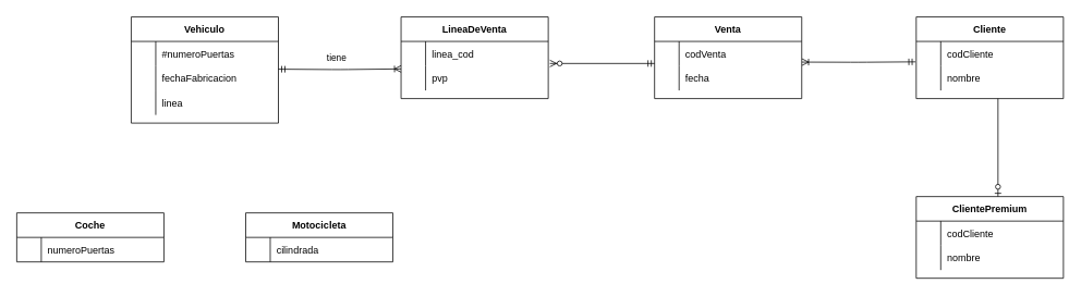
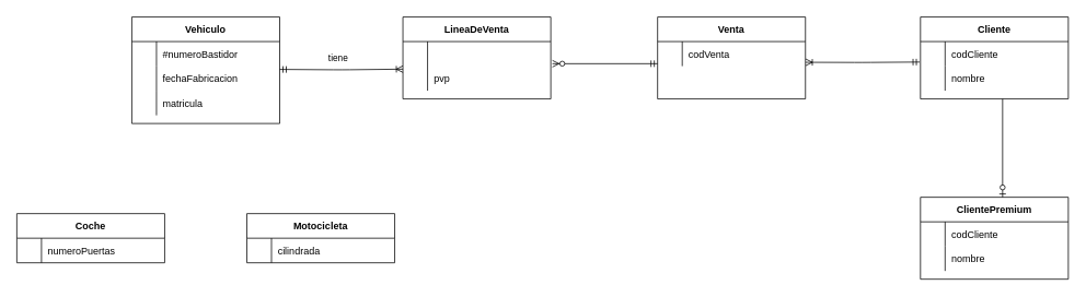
  <mxCell id="0" />
  <mxCell id="1" parent="0" />
  <mxCell id="2" value="Coche" style="shape=table;startSize=30;container=1;collapsible=1;childLayout=tableLayout;fixedRows=1;rowLines=0;fontStyle=1;align=center;resizeLast=1;" vertex="1" parent="1"><mxGeometry x="20" y="260" width="180" height="60" as="geometry" /></mxCell>
  <mxCell id="3" value="" style="shape=partialRectangle;collapsible=0;dropTarget=0;pointerEvents=0;fillColor=none;top=0;left=0;bottom=0;right=0;points=[[0,0.5],[1,0.5]];portConstraint=eastwest;" vertex="1" parent="2"><mxGeometry y="30" width="180" height="30" as="geometry" /></mxCell>
  <mxCell id="4" value="" style="shape=partialRectangle;connectable=0;fillColor=none;top=0;left=0;bottom=0;right=0;editable=1;overflow=hidden;" vertex="1" parent="3"><mxGeometry width="30" height="30" as="geometry" /></mxCell>
  <mxCell id="5" value="numeroPuertas" style="shape=partialRectangle;connectable=0;fillColor=none;top=0;left=0;bottom=0;right=0;align=left;spacingLeft=6;overflow=hidden;" vertex="1" parent="3"><mxGeometry x="30" width="150" height="30" as="geometry" /></mxCell>
  <mxCell id="6" value="LineaDeVenta" style="shape=table;startSize=30;container=1;collapsible=1;childLayout=tableLayout;fixedRows=1;rowLines=0;fontStyle=1;align=center;resizeLast=1;" vertex="1" parent="1"><mxGeometry x="490" y="20" width="180" height="100" as="geometry" /></mxCell>
  <mxCell id="7" value="" style="shape=partialRectangle;collapsible=0;dropTarget=0;pointerEvents=0;fillColor=none;top=0;left=0;bottom=0;right=0;points=[[0,0.5],[1,0.5]];portConstraint=eastwest;" vertex="1" parent="6"><mxGeometry y="30" width="180" height="30" as="geometry" /></mxCell>
  <mxCell id="8" value="" style="shape=partialRectangle;connectable=0;fillColor=none;top=0;left=0;bottom=0;right=0;editable=1;overflow=hidden;" vertex="1" parent="7"><mxGeometry width="30" height="30" as="geometry" /></mxCell>
- <mxCell id="9" value="linea_cod" style="shape=partialRectangle;connectable=0;fillColor=none;top=0;left=0;bottom=0;right=0;align=left;spacingLeft=6;overflow=hidden;" vertex="1" parent="7"><mxGeometry x="30" width="150" height="30" as="geometry" /></mxCell>
  <mxCell id="10" value="" style="shape=partialRectangle;collapsible=0;dropTarget=0;pointerEvents=0;fillColor=none;top=0;left=0;bottom=0;right=0;points=[[0,0.5],[1,0.5]];portConstraint=eastwest;" vertex="1" parent="6"><mxGeometry y="60" width="180" height="30" as="geometry" /></mxCell>
  <mxCell id="11" value="" style="shape=partialRectangle;connectable=0;fillColor=none;top=0;left=0;bottom=0;right=0;editable=1;overflow=hidden;" vertex="1" parent="10"><mxGeometry width="30" height="30" as="geometry" /></mxCell>
  <mxCell id="12" value="pvp" style="shape=partialRectangle;connectable=0;fillColor=none;top=0;left=0;bottom=0;right=0;align=left;spacingLeft=6;overflow=hidden;" vertex="1" parent="10"><mxGeometry x="30" width="150" height="30" as="geometry" /></mxCell>
  <mxCell id="13" value="Cliente" style="shape=table;startSize=30;container=1;collapsible=1;childLayout=tableLayout;fixedRows=1;rowLines=0;fontStyle=1;align=center;resizeLast=1;" vertex="1" parent="1"><mxGeometry x="1120" y="20" width="180" height="100" as="geometry" /></mxCell>
  <mxCell id="14" value="" style="shape=partialRectangle;collapsible=0;dropTarget=0;pointerEvents=0;fillColor=none;top=0;left=0;bottom=0;right=0;points=[[0,0.5],[1,0.5]];portConstraint=eastwest;" vertex="1" parent="13"><mxGeometry y="30" width="180" height="30" as="geometry" /></mxCell>
  <mxCell id="15" value="" style="shape=partialRectangle;connectable=0;fillColor=none;top=0;left=0;bottom=0;right=0;editable=1;overflow=hidden;" vertex="1" parent="14"><mxGeometry width="30" height="30" as="geometry" /></mxCell>
  <mxCell id="16" value="codCliente" style="shape=partialRectangle;connectable=0;fillColor=none;top=0;left=0;bottom=0;right=0;align=left;spacingLeft=6;overflow=hidden;" vertex="1" parent="14"><mxGeometry x="30" width="150" height="30" as="geometry" /></mxCell>
  <mxCell id="17" value="" style="shape=partialRectangle;collapsible=0;dropTarget=0;pointerEvents=0;fillColor=none;top=0;left=0;bottom=0;right=0;points=[[0,0.5],[1,0.5]];portConstraint=eastwest;" vertex="1" parent="13"><mxGeometry y="60" width="180" height="30" as="geometry" /></mxCell>
  <mxCell id="18" value="" style="shape=partialRectangle;connectable=0;fillColor=none;top=0;left=0;bottom=0;right=0;editable=1;overflow=hidden;" vertex="1" parent="17"><mxGeometry width="30" height="30" as="geometry" /></mxCell>
  <mxCell id="19" value="nombre" style="shape=partialRectangle;connectable=0;fillColor=none;top=0;left=0;bottom=0;right=0;align=left;spacingLeft=6;overflow=hidden;" vertex="1" parent="17"><mxGeometry x="30" width="150" height="30" as="geometry" /></mxCell>
  <mxCell id="20" value="Motocicleta" style="shape=table;startSize=30;container=1;collapsible=1;childLayout=tableLayout;fixedRows=1;rowLines=0;fontStyle=1;align=center;resizeLast=1;" vertex="1" parent="1"><mxGeometry x="300" y="260" width="180" height="60" as="geometry" /></mxCell>
  <mxCell id="21" value="" style="shape=partialRectangle;collapsible=0;dropTarget=0;pointerEvents=0;fillColor=none;top=0;left=0;bottom=0;right=0;points=[[0,0.5],[1,0.5]];portConstraint=eastwest;" vertex="1" parent="20"><mxGeometry y="30" width="180" height="30" as="geometry" /></mxCell>
  <mxCell id="22" value="" style="shape=partialRectangle;connectable=0;fillColor=none;top=0;left=0;bottom=0;right=0;editable=1;overflow=hidden;" vertex="1" parent="21"><mxGeometry width="30" height="30" as="geometry" /></mxCell>
  <mxCell id="23" value="cilindrada" style="shape=partialRectangle;connectable=0;fillColor=none;top=0;left=0;bottom=0;right=0;align=left;spacingLeft=6;overflow=hidden;" vertex="1" parent="21"><mxGeometry x="30" width="150" height="30" as="geometry" /></mxCell>
  <mxCell id="24" value="Venta" style="shape=table;startSize=30;container=1;collapsible=1;childLayout=tableLayout;fixedRows=1;rowLines=0;fontStyle=1;align=center;resizeLast=1;" vertex="1" parent="1"><mxGeometry x="800" y="20" width="180" height="100" as="geometry" /></mxCell>
  <mxCell id="25" value="" style="shape=partialRectangle;collapsible=0;dropTarget=0;pointerEvents=0;fillColor=none;top=0;left=0;bottom=0;right=0;points=[[0,0.5],[1,0.5]];portConstraint=eastwest;" vertex="1" parent="24"><mxGeometry y="30" width="180" height="30" as="geometry" /></mxCell>
  <mxCell id="26" value="" style="shape=partialRectangle;connectable=0;fillColor=none;top=0;left=0;bottom=0;right=0;editable=1;overflow=hidden;" vertex="1" parent="25"><mxGeometry width="30" height="30" as="geometry" /></mxCell>
  <mxCell id="27" value="codVenta" style="shape=partialRectangle;connectable=0;fillColor=none;top=0;left=0;bottom=0;right=0;align=left;spacingLeft=6;overflow=hidden;" vertex="1" parent="25"><mxGeometry x="30" width="150" height="30" as="geometry" /></mxCell>
  <mxCell id="28" value="" style="shape=partialRectangle;collapsible=0;dropTarget=0;pointerEvents=0;fillColor=none;top=0;left=0;bottom=0;right=0;points=[[0,0.5],[1,0.5]];portConstraint=eastwest;" vertex="1" parent="24"><mxGeometry y="60" width="180" height="30" as="geometry" /></mxCell>
  <mxCell id="29" value="" style="shape=partialRectangle;connectable=0;fillColor=none;top=0;left=0;bottom=0;right=0;editable=1;overflow=hidden;" vertex="1" parent="28"><mxGeometry width="30" height="30" as="geometry" /></mxCell>
- <mxCell id="30" value="fecha" style="shape=partialRectangle;connectable=0;fillColor=none;top=0;left=0;bottom=0;right=0;align=left;spacingLeft=6;overflow=hidden;" vertex="1" parent="28"><mxGeometry x="30" width="150" height="30" as="geometry" /></mxCell>
  <mxCell id="31" value="Vehiculo" style="shape=table;startSize=30;container=1;collapsible=1;childLayout=tableLayout;fixedRows=1;rowLines=0;fontStyle=1;align=center;resizeLast=1;" vertex="1" parent="1"><mxGeometry x="160" y="20" width="180" height="130" as="geometry" /></mxCell>
  <mxCell id="32" value="" style="shape=partialRectangle;collapsible=0;dropTarget=0;pointerEvents=0;fillColor=none;top=0;left=0;bottom=0;right=0;points=[[0,0.5],[1,0.5]];portConstraint=eastwest;" vertex="1" parent="31"><mxGeometry y="30" width="180" height="30" as="geometry" /></mxCell>
  <mxCell id="33" value="" style="shape=partialRectangle;connectable=0;fillColor=none;top=0;left=0;bottom=0;right=0;editable=1;overflow=hidden;" vertex="1" parent="32"><mxGeometry width="30" height="30" as="geometry" /></mxCell>
- <mxCell id="34" value="#numeroPuertas" style="shape=partialRectangle;connectable=0;fillColor=none;top=0;left=0;bottom=0;right=0;align=left;spacingLeft=6;overflow=hidden;" vertex="1" parent="32"><mxGeometry x="30" width="150" height="30" as="geometry" /></mxCell>
+ <mxCell id="34" value="#numeroBastidor" style="shape=partialRectangle;connectable=0;fillColor=none;top=0;left=0;bottom=0;right=0;align=left;spacingLeft=6;overflow=hidden;" vertex="1" parent="32"><mxGeometry x="30" width="150" height="30" as="geometry" /></mxCell>
  <mxCell id="35" value="" style="shape=partialRectangle;collapsible=0;dropTarget=0;pointerEvents=0;fillColor=none;top=0;left=0;bottom=0;right=0;points=[[0,0.5],[1,0.5]];portConstraint=eastwest;" vertex="1" parent="31"><mxGeometry y="60" width="180" height="30" as="geometry" /></mxCell>
  <mxCell id="36" value="" style="shape=partialRectangle;connectable=0;fillColor=none;top=0;left=0;bottom=0;right=0;editable=1;overflow=hidden;" vertex="1" parent="35"><mxGeometry width="30" height="30" as="geometry" /></mxCell>
  <mxCell id="37" value="fechaFabricacion" style="shape=partialRectangle;connectable=0;fillColor=none;top=0;left=0;bottom=0;right=0;align=left;spacingLeft=6;overflow=hidden;" vertex="1" parent="35"><mxGeometry x="30" width="150" height="30" as="geometry" /></mxCell>
  <mxCell id="38" value="" style="shape=partialRectangle;collapsible=0;dropTarget=0;pointerEvents=0;fillColor=none;top=0;left=0;bottom=0;right=0;points=[[0,0.5],[1,0.5]];portConstraint=eastwest;" vertex="1" parent="31"><mxGeometry y="90" width="180" height="30" as="geometry" /></mxCell>
  <mxCell id="39" value="" style="shape=partialRectangle;connectable=0;fillColor=none;top=0;left=0;bottom=0;right=0;editable=1;overflow=hidden;" vertex="1" parent="38"><mxGeometry width="30" height="30" as="geometry" /></mxCell>
- <mxCell id="40" value="linea" style="shape=partialRectangle;connectable=0;fillColor=none;top=0;left=0;bottom=0;right=0;align=left;spacingLeft=6;overflow=hidden;" vertex="1" parent="38"><mxGeometry x="30" width="150" height="30" as="geometry" /></mxCell>
+ <mxCell id="40" value="matricula" style="shape=partialRectangle;connectable=0;fillColor=none;top=0;left=0;bottom=0;right=0;align=left;spacingLeft=6;overflow=hidden;" vertex="1" parent="38"><mxGeometry x="30" width="150" height="30" as="geometry" /></mxCell>
  <mxCell id="41" value="ClientePremium" style="shape=table;startSize=30;container=1;collapsible=1;childLayout=tableLayout;fixedRows=1;rowLines=0;fontStyle=1;align=center;resizeLast=1;" vertex="1" parent="1"><mxGeometry x="1120" y="240" width="180" height="100" as="geometry" /></mxCell>
  <mxCell id="42" value="" style="shape=partialRectangle;collapsible=0;dropTarget=0;pointerEvents=0;fillColor=none;top=0;left=0;bottom=0;right=0;points=[[0,0.5],[1,0.5]];portConstraint=eastwest;" vertex="1" parent="41"><mxGeometry y="30" width="180" height="30" as="geometry" /></mxCell>
  <mxCell id="43" value="" style="shape=partialRectangle;connectable=0;fillColor=none;top=0;left=0;bottom=0;right=0;editable=1;overflow=hidden;" vertex="1" parent="42"><mxGeometry width="30" height="30" as="geometry" /></mxCell>
  <mxCell id="44" value="codCliente" style="shape=partialRectangle;connectable=0;fillColor=none;top=0;left=0;bottom=0;right=0;align=left;spacingLeft=6;overflow=hidden;" vertex="1" parent="42"><mxGeometry x="30" width="150" height="30" as="geometry" /></mxCell>
  <mxCell id="45" value="" style="shape=partialRectangle;collapsible=0;dropTarget=0;pointerEvents=0;fillColor=none;top=0;left=0;bottom=0;right=0;points=[[0,0.5],[1,0.5]];portConstraint=eastwest;" vertex="1" parent="41"><mxGeometry y="60" width="180" height="30" as="geometry" /></mxCell>
  <mxCell id="46" value="" style="shape=partialRectangle;connectable=0;fillColor=none;top=0;left=0;bottom=0;right=0;editable=1;overflow=hidden;" vertex="1" parent="45"><mxGeometry width="30" height="30" as="geometry" /></mxCell>
  <mxCell id="47" value="nombre" style="shape=partialRectangle;connectable=0;fillColor=none;top=0;left=0;bottom=0;right=0;align=left;spacingLeft=6;overflow=hidden;" vertex="1" parent="45"><mxGeometry x="30" width="150" height="30" as="geometry" /></mxCell>
  <mxCell id="48" value="" style="edgeStyle=orthogonalEdgeStyle;fontSize=12;html=1;endArrow=ERzeroToMany;startArrow=ERmandOne;entryX=1.011;entryY=-0.1;entryDx=0;entryDy=0;entryPerimeter=0;exitX=0;exitY=0.9;exitDx=0;exitDy=0;exitPerimeter=0;" edge="1" parent="1" source="25" target="10"><mxGeometry width="100" height="100" relative="1" as="geometry"><mxPoint x="660" y="260" as="sourcePoint" /><mxPoint x="720" y="100" as="targetPoint" /></mxGeometry></mxCell>
  <mxCell id="49" value="" style="edgeStyle=orthogonalEdgeStyle;fontSize=12;html=1;endArrow=ERoneToMany;startArrow=ERmandOne;entryX=0;entryY=0.122;entryDx=0;entryDy=0;entryPerimeter=0;" edge="1" parent="1" target="10"><mxGeometry width="100" height="100" relative="1" as="geometry"><mxPoint x="340" y="84" as="sourcePoint" /><mxPoint x="510" y="100" as="targetPoint" /></mxGeometry></mxCell>
  <mxCell id="50" value="tiene" style="edgeLabel;html=1;align=center;verticalAlign=middle;resizable=0;points=[];" vertex="1" connectable="0" parent="49"><mxGeometry x="-0.153" relative="1" as="geometry"><mxPoint x="6.67" y="-14" as="offset" /></mxGeometry></mxCell>
  <mxCell id="51" value="" style="edgeStyle=orthogonalEdgeStyle;fontSize=12;html=1;endArrow=ERoneToMany;startArrow=ERmandOne;entryX=1.002;entryY=0.844;entryDx=0;entryDy=0;entryPerimeter=0;" edge="1" parent="1" target="25"><mxGeometry width="100" height="100" relative="1" as="geometry"><mxPoint x="1119" y="75" as="sourcePoint" /><mxPoint x="1060" y="130" as="targetPoint" /></mxGeometry></mxCell>
  <mxCell id="52" value="" style="edgeStyle=orthogonalEdgeStyle;fontSize=12;html=1;endArrow=ERzeroToOne;endFill=1;" edge="1" parent="1"><mxGeometry width="100" height="100" relative="1" as="geometry"><mxPoint x="1220" y="120" as="sourcePoint" /><mxPoint x="1220" y="240" as="targetPoint" /></mxGeometry></mxCell>
